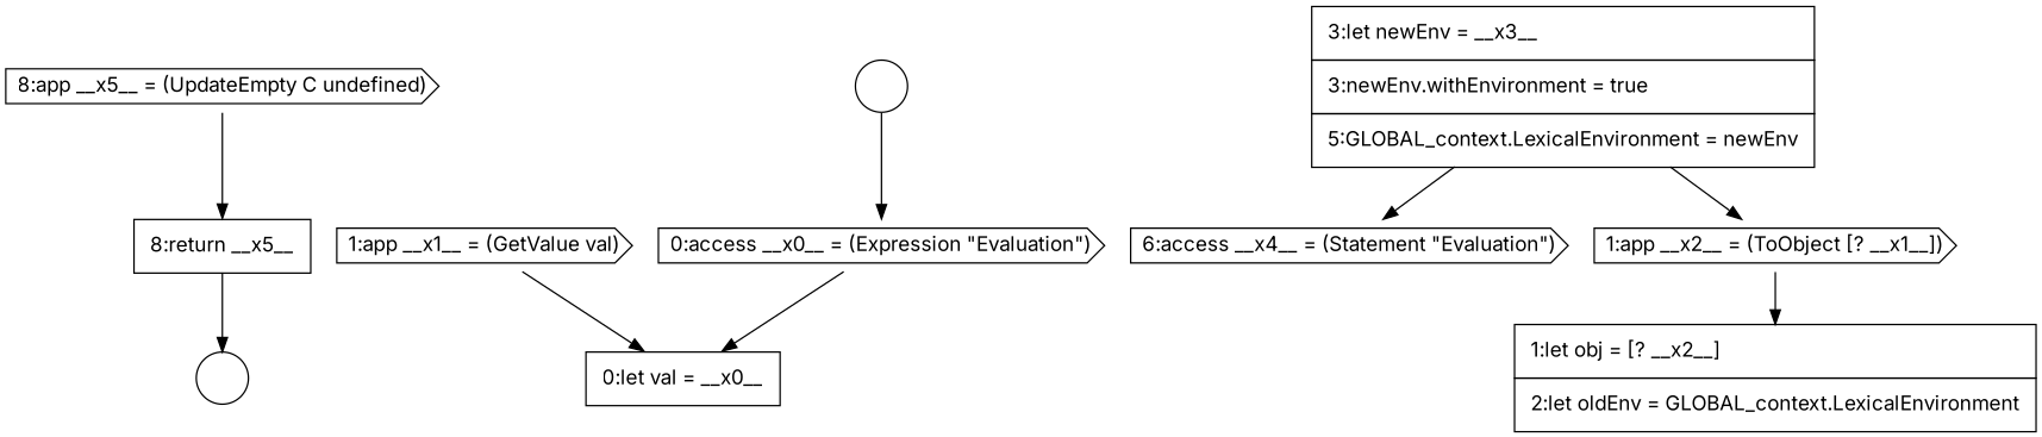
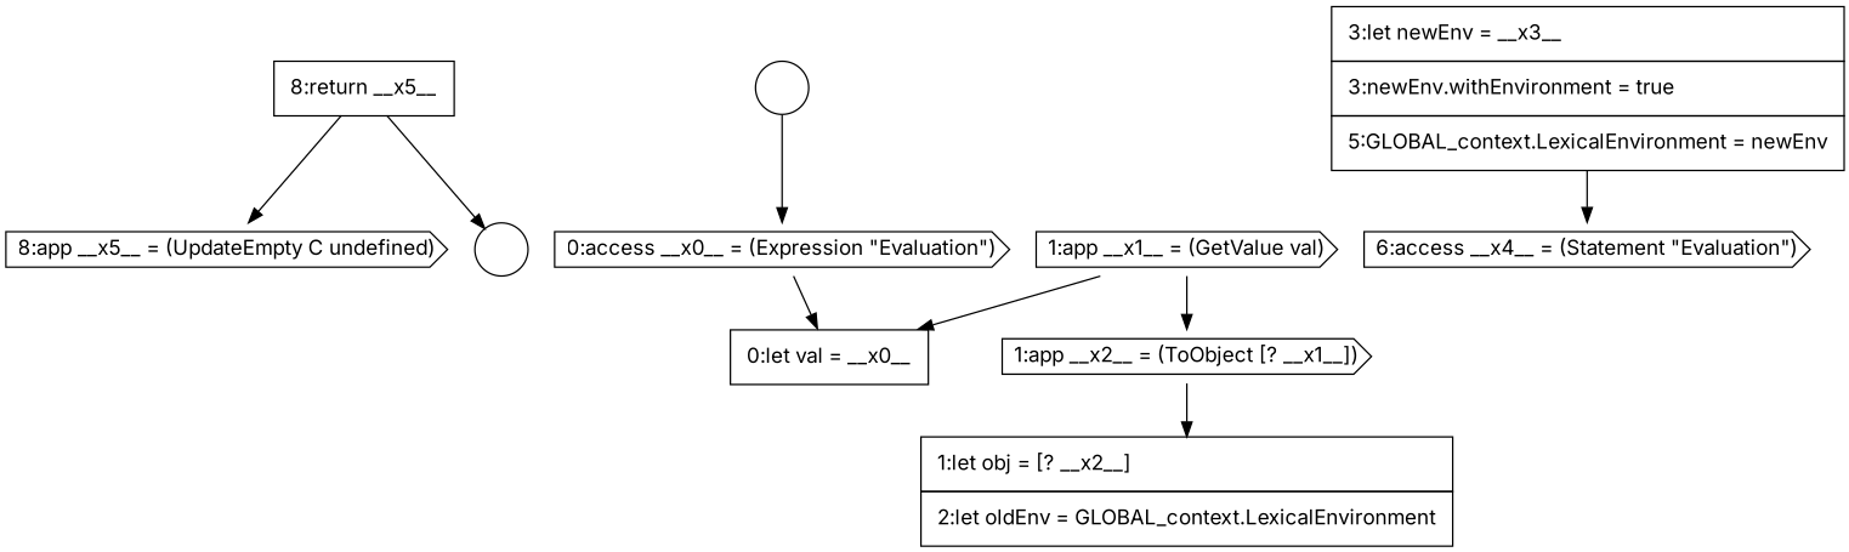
  digraph {
    fontname=Inter
    node [color=black fillcolor=white fontname=Inter shape=cds style=filled]
    edge [color=black fontname=Inter]
    n1 [label=<<font color="black">8:app __x5__ = (UpdateEmpty C undefined)</font>>]
    n2 [label=<<font color="black">     <table border="0" cellborder="1" cellspacing="0" cellpadding="10">       <tr><td align="left">8:return __x5__</td></tr>     </table>   </font>> margin=0 shape=none]
    n3 [label=" " shape=circle]
    n4 [label=<<font color="black">0:access __x0__ = (Expression &quot;Evaluation&quot;)</font>>]
    n5 [label=<<font color="black">     <table border="0" cellborder="1" cellspacing="0" cellpadding="10">       <tr><td align="left">0:let val = __x0__</td></tr>     </table>   </font>> margin=0 shape=none]
    n6 [label=<<font color="black">     <table border="0" cellborder="1" cellspacing="0" cellpadding="10">       <tr><td align="left">3:let newEnv = __x3__</td></tr>       <tr><td align="left">3:newEnv.withEnvironment = true</td></tr>       <tr><td align="left">5:GLOBAL_context.LexicalEnvironment = newEnv</td></tr>     </table>   </font>> margin=0 shape=none]
    n7 [label=<<font color="black">6:access __x4__ = (Statement &quot;Evaluation&quot;)</font>>]
    n8 [label=<<font color="black">     <table border="0" cellborder="1" cellspacing="0" cellpadding="10">       <tr><td align="left">1:let obj = [? __x2__]</td></tr>       <tr><td align="left">2:let oldEnv = GLOBAL_context.LexicalEnvironment</td></tr>     </table>   </font>> margin=0 shape=none]
    n9 [label=<<font color="black">1:app __x1__ = (GetValue val)</font>>]
    n10 [label=<<font color="black">1:app __x2__ = (ToObject [? __x1__])</font>>]
    n11 [label=" " shape=circle]
-   n1 -> n2
+   n2 -> n1
    n2 -> n3
    n4 -> n5
    n6 -> n7
    n9 -> n5
-   n6 -> n10
+   n9 -> n10
    n10 -> n8
    n11 -> n4
  }
